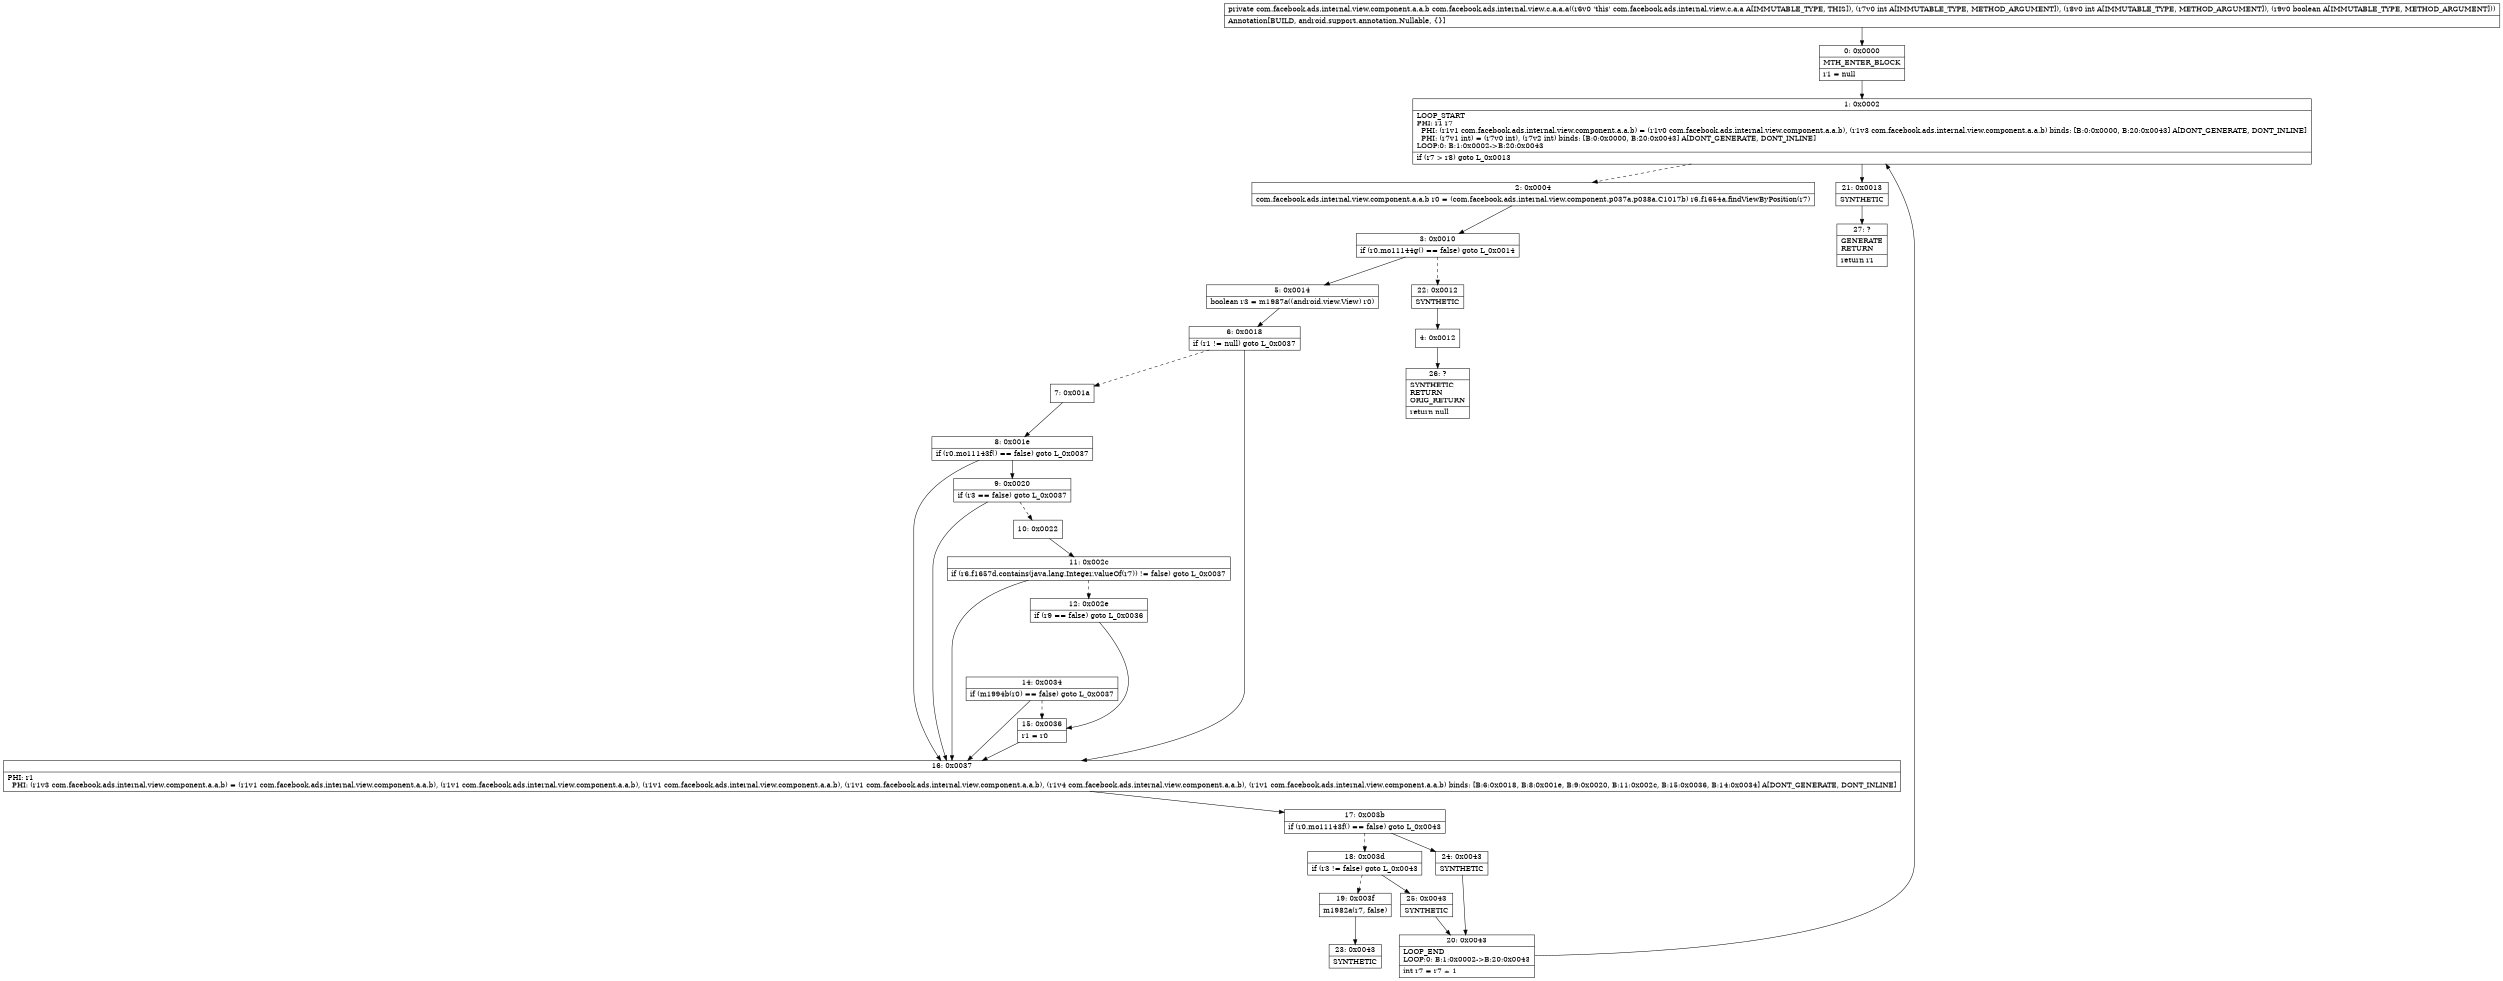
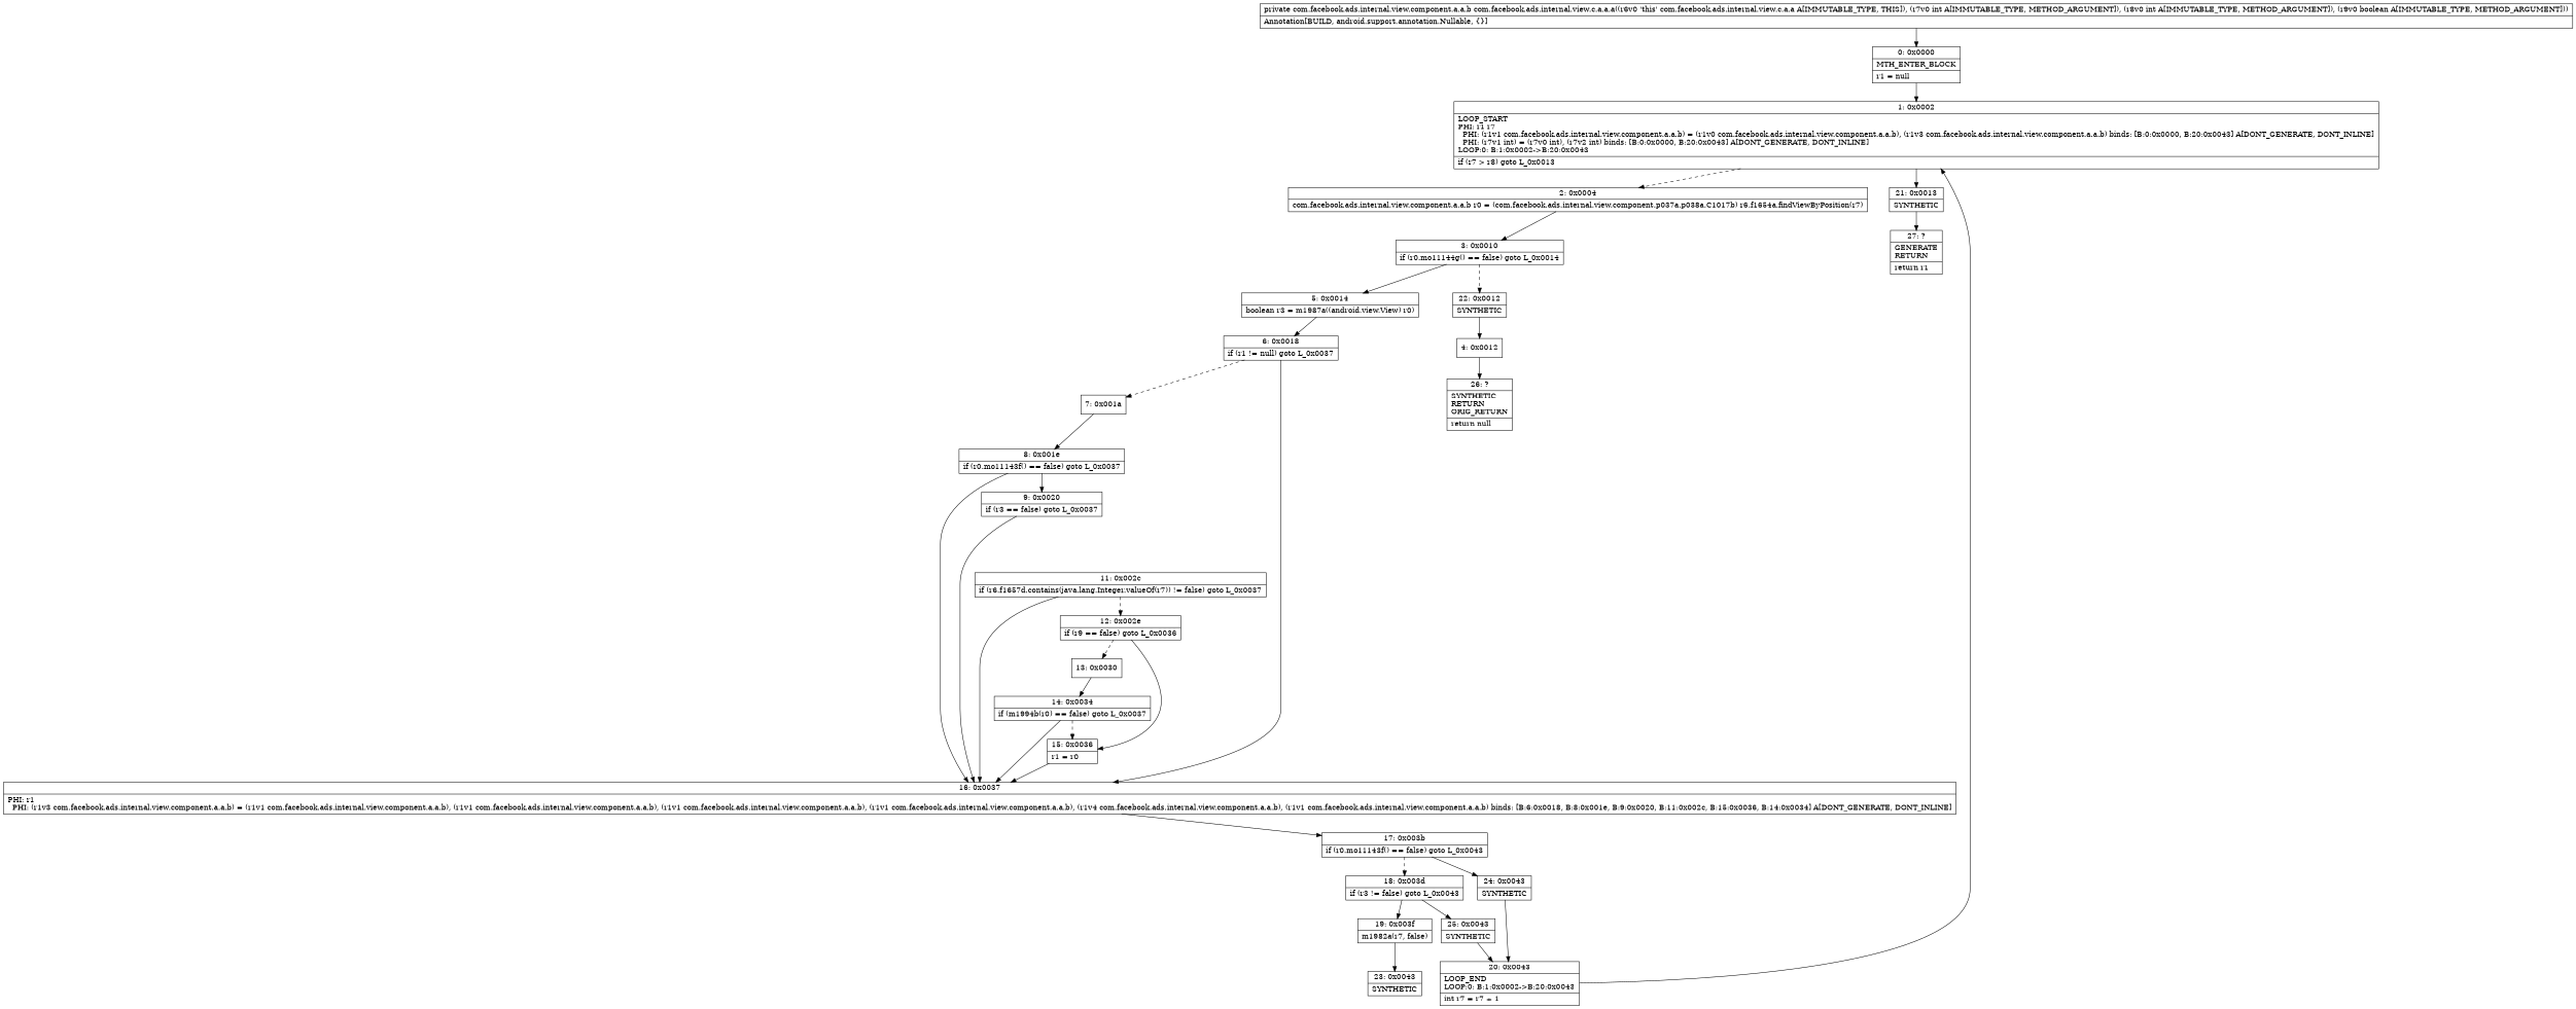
  digraph {
    node [shape=record]
    n1 [label="{0\:\ 0x0000|MTH_ENTER_BLOCK\l|r1 = null\l}"]
    n2 [label="{1\:\ 0x0002|LOOP_START\lPHI: r1 r7 \l  PHI: (r1v1 com.facebook.ads.internal.view.component.a.a.b) = (r1v0 com.facebook.ads.internal.view.component.a.a.b), (r1v3 com.facebook.ads.internal.view.component.a.a.b) binds: [B:0:0x0000, B:20:0x0043] A[DONT_GENERATE, DONT_INLINE]\l  PHI: (r7v1 int) = (r7v0 int), (r7v2 int) binds: [B:0:0x0000, B:20:0x0043] A[DONT_GENERATE, DONT_INLINE]\lLOOP:0: B:1:0x0002\-\>B:20:0x0043\l|if (r7 \> r8) goto L_0x0013\l}"]
    n3 [label="{2\:\ 0x0004|com.facebook.ads.internal.view.component.a.a.b r0 = (com.facebook.ads.internal.view.component.p037a.p038a.C1017b) r6.f1654a.findViewByPosition(r7)\l}"]
    n4 [label="{21\:\ 0x0013|SYNTHETIC\l}"]
    n5 [label="{3\:\ 0x0010|if (r0.mo11144g() == false) goto L_0x0014\l}"]
    n6 [label="{27\:\ ?|GENERATE\lRETURN\l|return r1\l}"]
    n7 [label="{5\:\ 0x0014|boolean r3 = m1987a((android.view.View) r0)\l}"]
    n8 [label="{22\:\ 0x0012|SYNTHETIC\l}"]
    n9 [label="{6\:\ 0x0018|if (r1 != null) goto L_0x0037\l}"]
    n10 [label="{4\:\ 0x0012}"]
    n11 [label="{26\:\ ?|SYNTHETIC\lRETURN\lORIG_RETURN\l|return null\l}"]
    n12 [label="{7\:\ 0x001a}"]
    n13 [label="{16\:\ 0x0037|PHI: r1 \l  PHI: (r1v3 com.facebook.ads.internal.view.component.a.a.b) = (r1v1 com.facebook.ads.internal.view.component.a.a.b), (r1v1 com.facebook.ads.internal.view.component.a.a.b), (r1v1 com.facebook.ads.internal.view.component.a.a.b), (r1v1 com.facebook.ads.internal.view.component.a.a.b), (r1v4 com.facebook.ads.internal.view.component.a.a.b), (r1v1 com.facebook.ads.internal.view.component.a.a.b) binds: [B:6:0x0018, B:8:0x001e, B:9:0x0020, B:11:0x002c, B:15:0x0036, B:14:0x0034] A[DONT_GENERATE, DONT_INLINE]\l}"]
    n14 [label="{8\:\ 0x001e|if (r0.mo11143f() == false) goto L_0x0037\l}"]
    n15 [label="{17\:\ 0x003b|if (r0.mo11143f() == false) goto L_0x0043\l}"]
    n16 [label="{9\:\ 0x0020|if (r3 == false) goto L_0x0037\l}"]
-   n17 [label="{10\:\ 0x0022}"]
    n18 [label="{11\:\ 0x002c|if (r6.f1657d.contains(java.lang.Integer.valueOf(r7)) != false) goto L_0x0037\l}"]
    n19 [label="{12\:\ 0x002e|if (r9 == false) goto L_0x0036\l}"]
+   n20 [label="{13\:\ 0x0030}"]
    n21 [label="{15\:\ 0x0036|r1 = r0\l}"]
    n22 [label="{14\:\ 0x0034|if (m1994b(r0) == false) goto L_0x0037\l}"]
    n23 [label="{18\:\ 0x003d|if (r3 != false) goto L_0x0043\l}"]
    n24 [label="{24\:\ 0x0043|SYNTHETIC\l}"]
    n25 [label="{19\:\ 0x003f|m1982a(r7, false)\l}"]
    n26 [label="{25\:\ 0x0043|SYNTHETIC\l}"]
    n27 [label="{20\:\ 0x0043|LOOP_END\lLOOP:0: B:1:0x0002\-\>B:20:0x0043\l|int r7 = r7 + 1\l}"]
    n28 [label="{23\:\ 0x0043|SYNTHETIC\l}"]
    n29 [label="{private com.facebook.ads.internal.view.component.a.a.b com.facebook.ads.internal.view.c.a.a.a((r6v0 'this' com.facebook.ads.internal.view.c.a.a A[IMMUTABLE_TYPE, THIS]), (r7v0 int A[IMMUTABLE_TYPE, METHOD_ARGUMENT]), (r8v0 int A[IMMUTABLE_TYPE, METHOD_ARGUMENT]), (r9v0 boolean A[IMMUTABLE_TYPE, METHOD_ARGUMENT]))  | Annotation[BUILD, android.support.annotation.Nullable, \{\}]\l}"]
    n1 -> n2
    n2 -> n3 [style=dashed]
    n2 -> n4
    n3 -> n5
    n4 -> n6
    n5 -> n7
    n5 -> n8 [style=dashed]
    n7 -> n9
    n8 -> n10
    n9 -> n12 [style=dashed]
    n9 -> n13
    n10 -> n11
    n12 -> n14
    n13 -> n15
    n14 -> n13
    n14 -> n16 [style=solid]
    n15 -> n23 [style=dashed]
    n15 -> n24
    n16 -> n13
-   n16 -> n17 [style=dashed]
-   n17 -> n18
    n18 -> n13
    n18 -> n19 [style=dashed]
+   n19 -> n20 [style=dashed]
    n19 -> n21
+   n20 -> n22
    n21 -> n13
    n22 -> n13
    n22 -> n21 [style=dashed]
-   n23 -> n25 [style=dashed]
+   n23 -> n25 [style=solid]
    n23 -> n26
    n24 -> n27
    n25 -> n28
    n26 -> n27
    n27 -> n2
    n29 -> n1
  }
